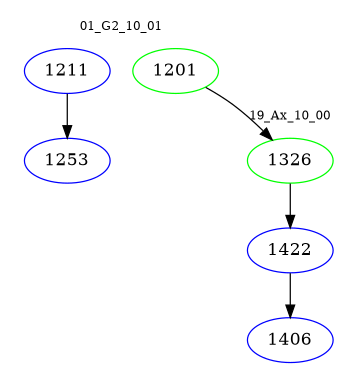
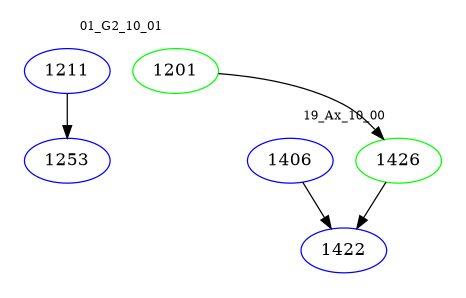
  digraph {
    node [color=blue]
    edge [color=black]
-   n1 [color=green label=1326]
+   n1 [color=green label=1426]
    n2 [label=1422]
    n3 [label=1406]
    n4 [color=green label=1201]
    n5 [label=1211]
    n6 [label=1253]
    subgraph cluster_1 {
      color=white
      fontsize=10
      label="19_Ax_10_00"
      n1
      n2
      n3
    }
    subgraph cluster_2 {
      color=white
      fontsize=10
      label="01_G2_10_01"
      n4
      n5
      n6
    }
    n1 -> n2
-   n2 -> n3
+   n3 -> n2
    n4 -> n1
    n5 -> n6
  }
